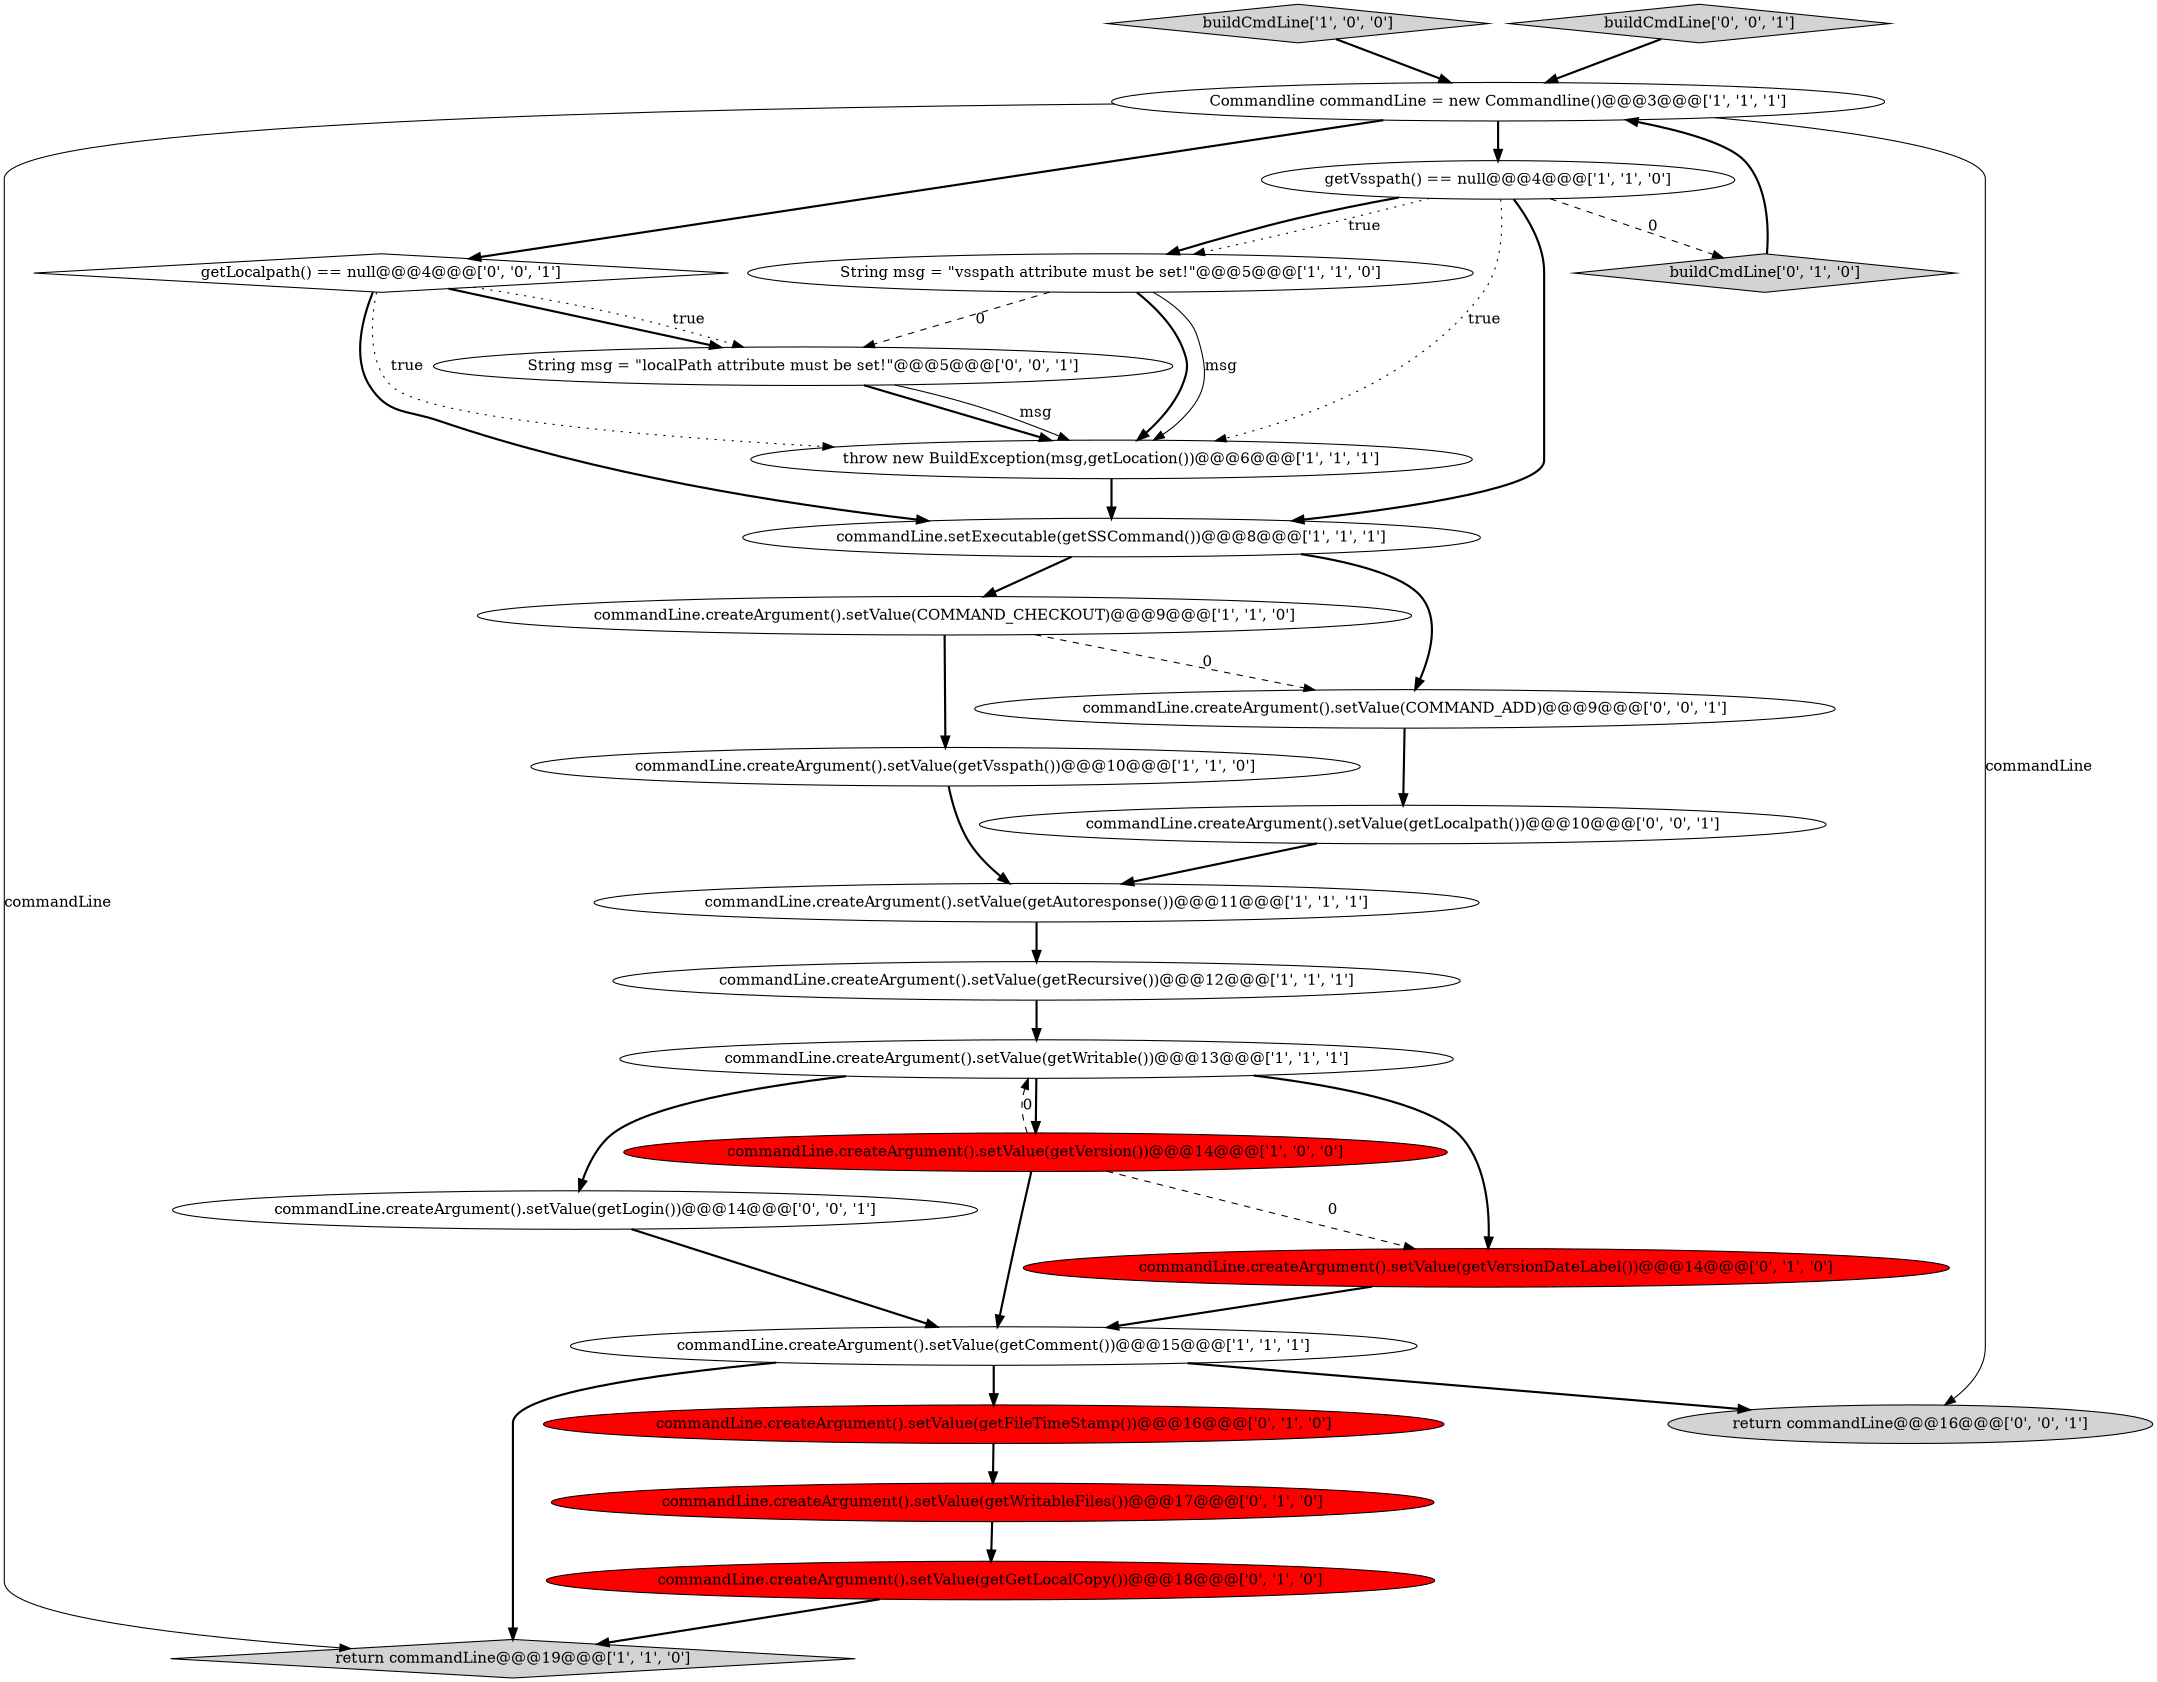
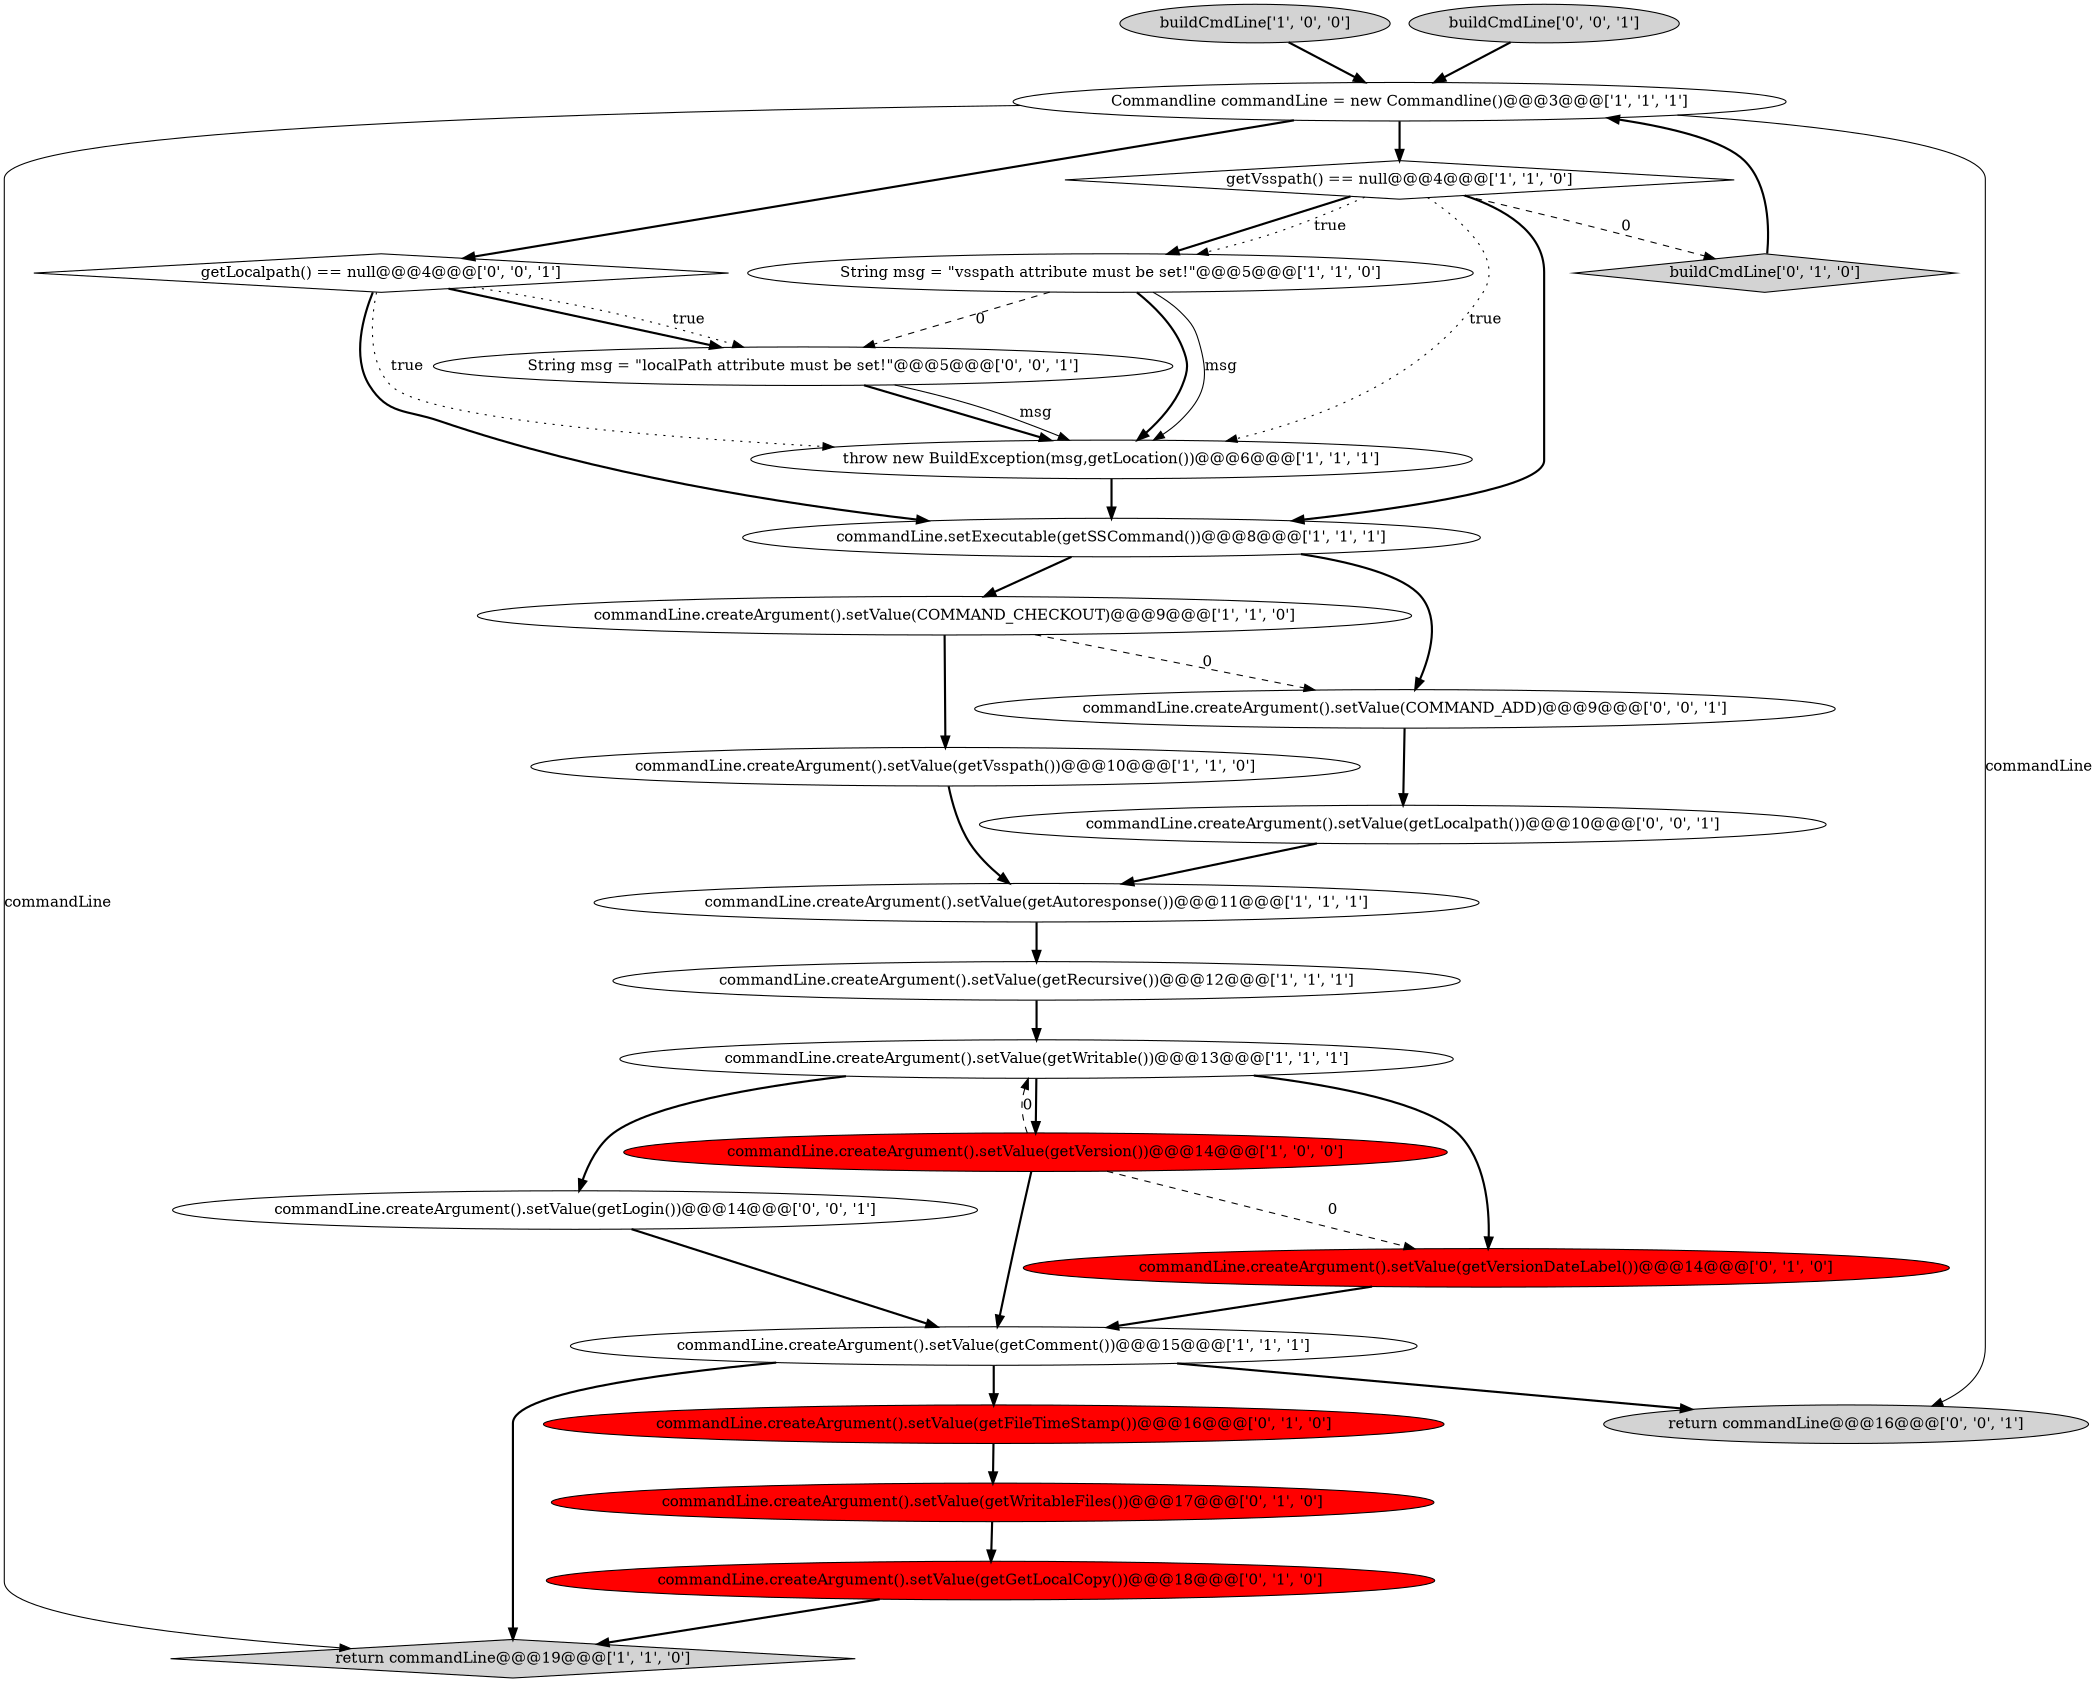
  digraph {
    node [fillcolor=white shape=ellipse style=filled]
    edge [style=bold]
    n1 [label="commandLine.createArgument().setValue(getLogin())@@@14@@@['0', '0', '1']"]
    n2 [label="commandLine.createArgument().setValue(getComment())@@@15@@@['1', '1', '1']"]
    n3 [fillcolor=lightgray label="return commandLine@@@16@@@['0', '0', '1']"]
    n4 [fillcolor=lightgray label="return commandLine@@@19@@@['1', '1', '0']" shape=diamond]
    n5 [fillcolor=red label="commandLine.createArgument().setValue(getFileTimeStamp())@@@16@@@['0', '1', '0']"]
    n6 [label="commandLine.createArgument().setValue(getVsspath())@@@10@@@['1', '1', '0']"]
    n7 [label="commandLine.createArgument().setValue(getAutoresponse())@@@11@@@['1', '1', '1']"]
    n8 [label="commandLine.createArgument().setValue(getRecursive())@@@12@@@['1', '1', '1']"]
    n9 [label="commandLine.createArgument().setValue(getLocalpath())@@@10@@@['0', '0', '1']"]
    n10 [label="Commandline commandLine = new Commandline()@@@3@@@['1', '1', '1']"]
    n11 [label="getLocalpath() == null@@@4@@@['0', '0', '1']" shape=diamond]
-   n12 [label="getVsspath() == null@@@4@@@['1', '1', '0']"]
+   n12 [label="getVsspath() == null@@@4@@@['1', '1', '0']" shape=diamond]
    n13 [label="commandLine.setExecutable(getSSCommand())@@@8@@@['1', '1', '1']"]
    n14 [label="throw new BuildException(msg,getLocation())@@@6@@@['1', '1', '1']"]
    n15 [label="String msg = \"localPath attribute must be set!\"@@@5@@@['0', '0', '1']"]
    n16 [label="String msg = \"vsspath attribute must be set!\"@@@5@@@['1', '1', '0']"]
    n17 [fillcolor=lightgray label="buildCmdLine['0', '1', '0']" shape=diamond]
    n18 [label="commandLine.createArgument().setValue(COMMAND_ADD)@@@9@@@['0', '0', '1']"]
    n19 [label="commandLine.createArgument().setValue(COMMAND_CHECKOUT)@@@9@@@['1', '1', '0']"]
    n20 [fillcolor=red label="commandLine.createArgument().setValue(getVersionDateLabel())@@@14@@@['0', '1', '0']"]
    n21 [fillcolor=red label="commandLine.createArgument().setValue(getWritableFiles())@@@17@@@['0', '1', '0']"]
    n22 [fillcolor=red label="commandLine.createArgument().setValue(getGetLocalCopy())@@@18@@@['0', '1', '0']"]
    n23 [label="commandLine.createArgument().setValue(getWritable())@@@13@@@['1', '1', '1']"]
    n24 [fillcolor=red label="commandLine.createArgument().setValue(getVersion())@@@14@@@['1', '0', '0']"]
-   n25 [fillcolor=lightgray label="buildCmdLine['1', '0', '0']" shape=diamond]
-   n26 [fillcolor=lightgray label="buildCmdLine['0', '0', '1']" shape=diamond]
+   n25 [fillcolor=lightgray label="buildCmdLine['1', '0', '0']"]
+   n26 [fillcolor=lightgray label="buildCmdLine['0', '0', '1']"]
    n1 -> n2
    n2 -> n3
    n2 -> n4
    n2 -> n5
    n5 -> n21
    n6 -> n7
    n7 -> n8
    n8 -> n23
    n9 -> n7
    n10 -> n3 [label=commandLine style=solid]
    n10 -> n4 [label=commandLine style=solid]
    n10 -> n11
    n10 -> n12
    n11 -> n13
    n11 -> n14 [label=true style=dotted]
    n11 -> n15
    n11 -> n15 [label=true style=dotted]
    n12 -> n13
    n12 -> n14 [label=true style=dotted]
    n12 -> n16
    n12 -> n16 [label=true style=dotted]
    n12 -> n17 [label=0 style=dashed]
    n13 -> n18
    n13 -> n19
    n14 -> n13
    n15 -> n14
    n15 -> n14 [label=msg style=solid]
    n16 -> n14
    n16 -> n14 [label=msg style=solid]
    n16 -> n15 [label=0 style=dashed]
    n17 -> n10
    n18 -> n9
    n19 -> n6
    n19 -> n18 [label=0 style=dashed]
    n20 -> n2
    n21 -> n22
    n22 -> n4
    n23 -> n1
    n23 -> n20
    n23 -> n24
    n24 -> n2
    n24 -> n20 [label=0 style=dashed]
    n24 -> n23 [label=0 style=dashed]
    n25 -> n10
    n26 -> n10
  }
